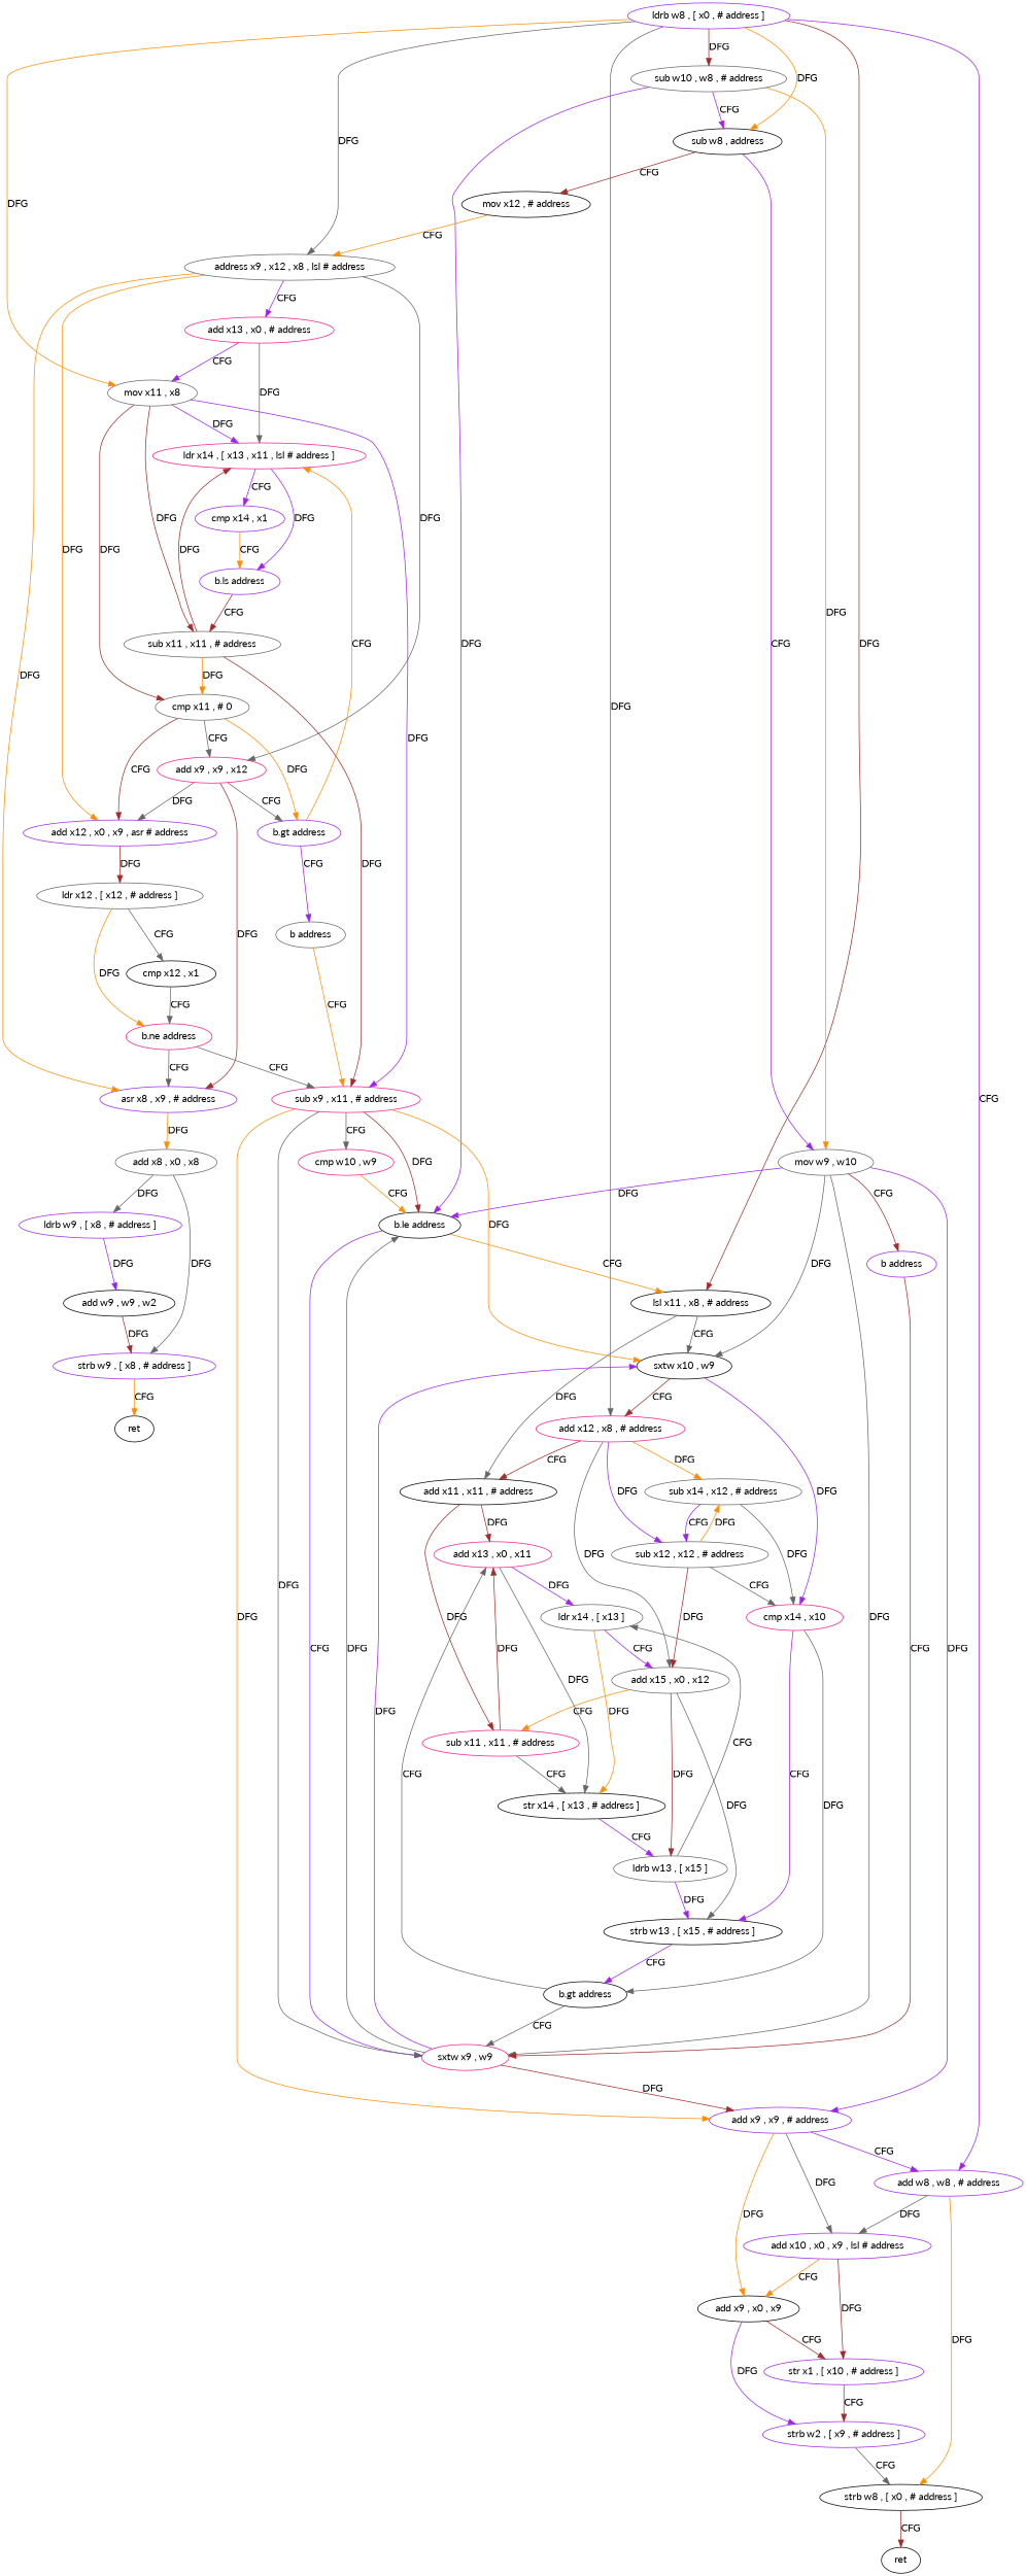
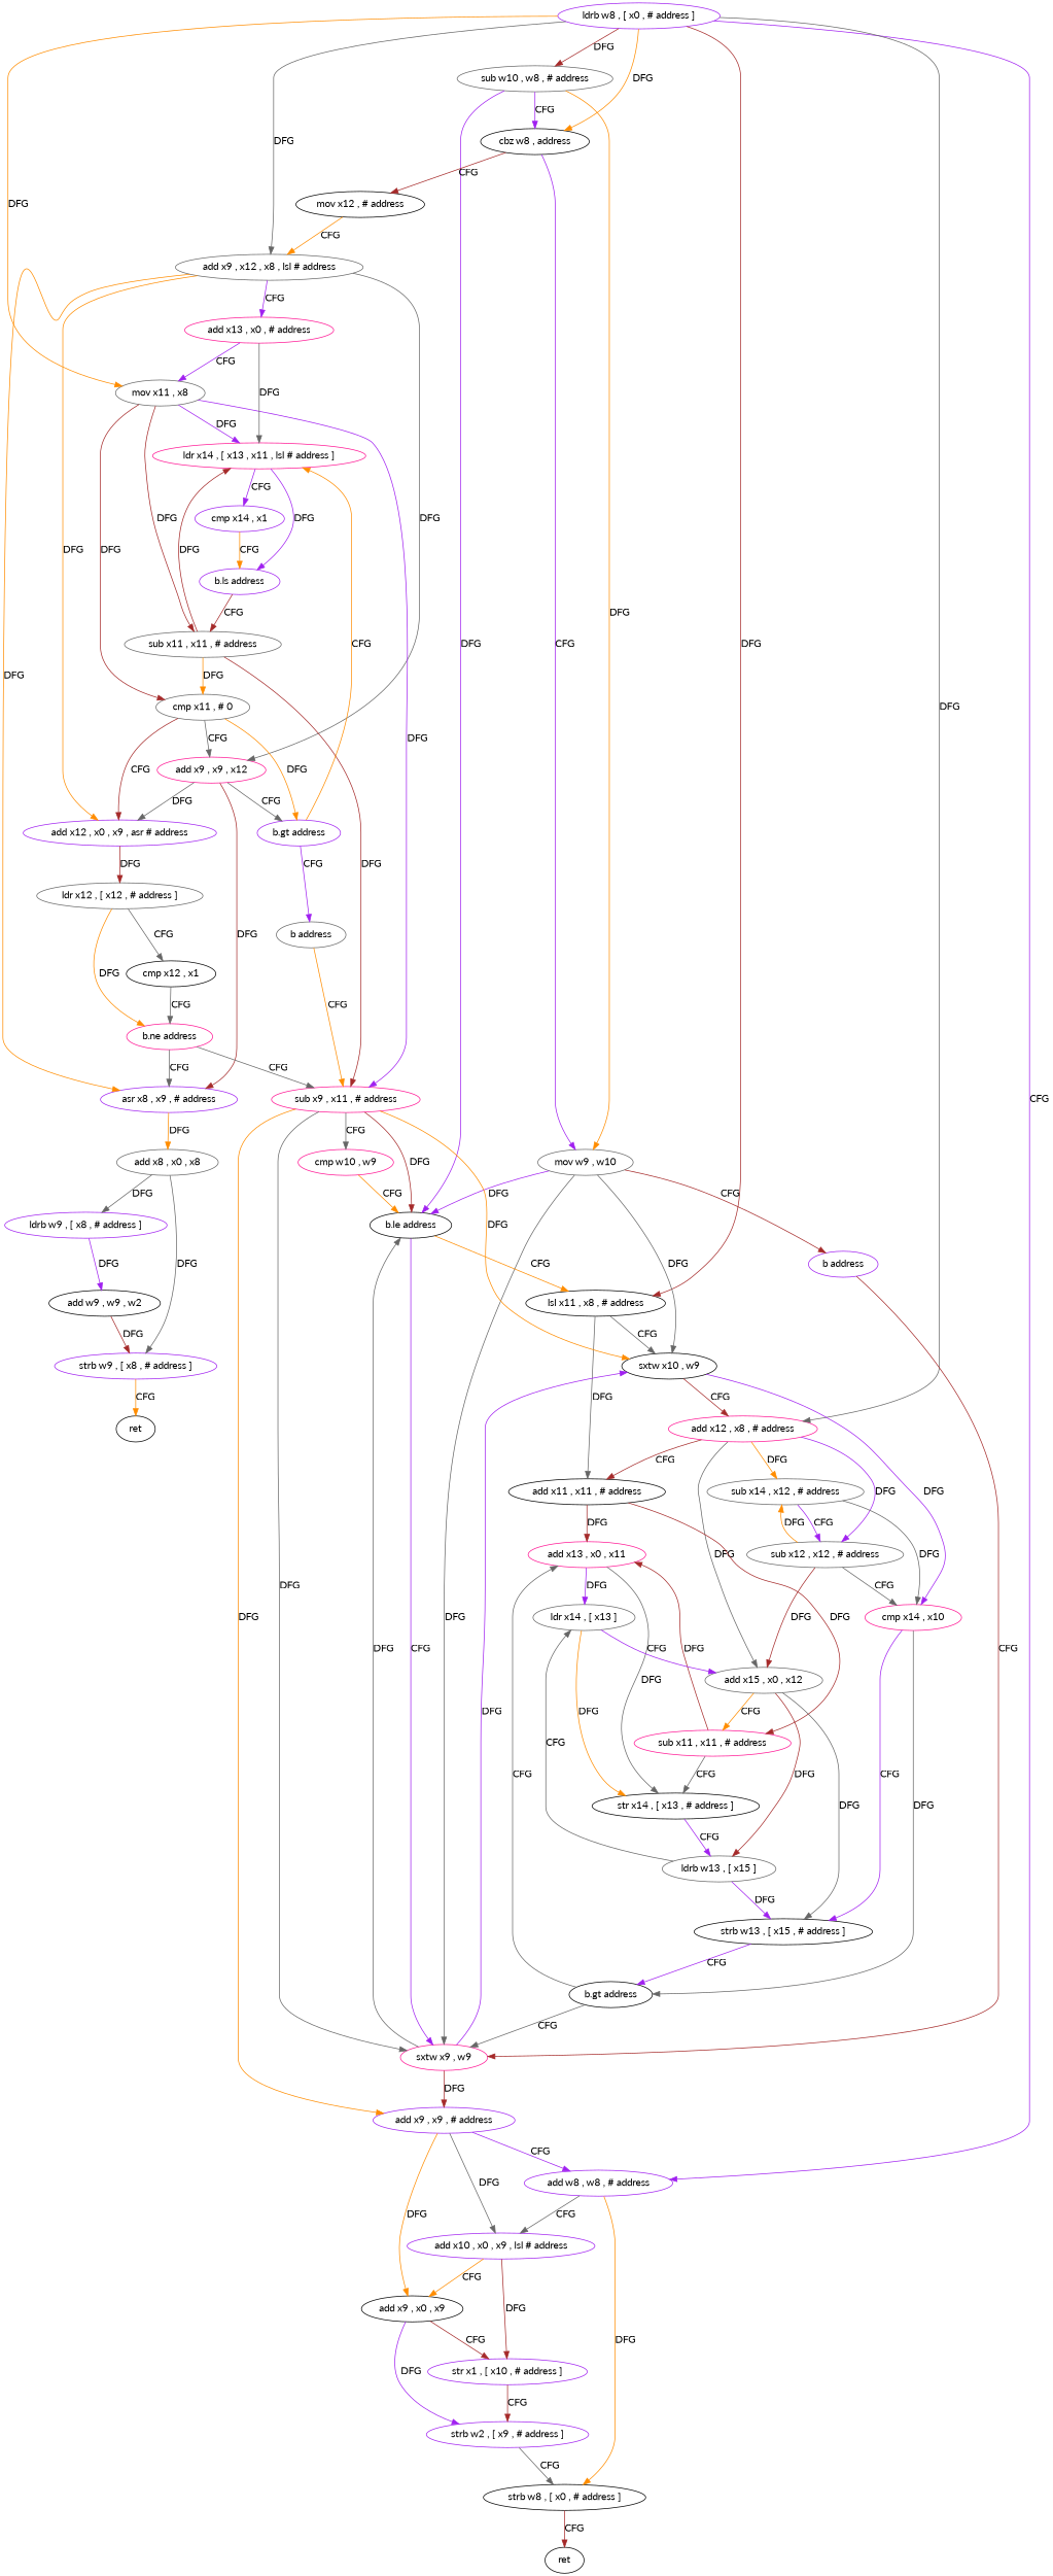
  digraph {
    fontname=Lato
    node [color=black fontname=Lato]
    edge [color=gray40 fontname=Lato]
    n1 [color=purple label="ldrb w8 , [ x0 , # address ]"]
    n2 [color=gray40 label="sub w10 , w8 , # address"]
-   n3 [label="sub w8 , address"]
-   n4 [color=gray40 label="address x9 , x12 , x8 , lsl # address"]
+   n3 [label="cbz w8 , address"]
+   n4 [color=gray40 label="add x9 , x12 , x8 , lsl # address"]
    n5 [color=gray40 label="mov x11 , x8"]
    n6 [color=purple label="add w8 , w8 , # address"]
    n7 [label="lsl x11 , x8 , # address"]
    n8 [color=deeppink label="add x12 , x8 , # address"]
    n9 [color=gray40 label="mov w9 , w10"]
    n10 [label="b.le address"]
    n11 [label="mov x12 , # address"]
    n12 [color=deeppink label="add x13 , x0 , # address"]
    n13 [color=purple label="add x12 , x0 , x9 , asr # address"]
    n14 [color=purple label="asr x8 , x9 , # address"]
    n15 [color=deeppink label="add x9 , x9 , x12"]
    n16 [color=deeppink label="ldr x14 , [ x13 , x11 , lsl # address ]"]
    n17 [color=deeppink label="sub x9 , x11 , # address"]
    n18 [color=gray40 label="sub x11 , x11 , # address"]
    n19 [color=gray40 label="cmp x11 , # 0"]
    n20 [color=purple label="add x10 , x0 , x9 , lsl # address"]
    n21 [label="strb w8 , [ x0 , # address ]"]
    n22 [label="sxtw x10 , w9"]
    n23 [label="add x11 , x11 , # address"]
    n24 [color=gray40 label="add x15 , x0 , x12"]
    n25 [color=gray40 label="sub x14 , x12 , # address"]
    n26 [color=gray40 label="sub x12 , x12 , # address"]
    n27 [color=purple label="b address"]
    n28 [color=deeppink label="sxtw x9 , w9"]
    n29 [color=purple label="add x9 , x9 , # address"]
    n30 [label="add x9 , x0 , x9"]
    n31 [color=deeppink label="cmp x14 , x10"]
    n32 [color=gray40 label="ldr x12 , [ x12 , # address ]"]
    n33 [color=gray40 label="add x8 , x0 , x8"]
    n34 [color=purple label="b.gt address"]
    n35 [color=purple label="cmp x14 , x1"]
    n36 [color=purple label="b.ls address"]
    n37 [color=deeppink label="cmp w10 , w9"]
    n38 [color=purple label="str x1 , [ x10 , # address ]"]
    n39 [color=purple label="strb w2 , [ x9 , # address ]"]
    n40 [label=ret]
    n41 [label="cmp x12 , x1"]
    n42 [color=deeppink label="b.ne address"]
    n43 [color=purple label="ldrb w9 , [ x8 , # address ]"]
    n44 [color=purple label="strb w9 , [ x8 , # address ]"]
    n45 [color=gray40 label="b address"]
    n46 [color=deeppink label="add x13 , x0 , x11"]
    n47 [color=deeppink label="sub x11 , x11 , # address"]
    n48 [label="add w9 , w9 , w2"]
    n49 [label=ret]
    n50 [label="strb w13 , [ x15 , # address ]"]
    n51 [label="b.gt address"]
    n52 [color=gray40 label="ldrb w13 , [ x15 ]"]
    n53 [color=gray40 label="ldr x14 , [ x13 ]"]
    n54 [label="str x14 , [ x13 , # address ]"]
    n1 -> n2 [color=brown label=DFG]
    n1 -> n3 [color=darkorange label=DFG]
    n1 -> n4 [label=DFG]
    n1 -> n5 [color=darkorange label=DFG]
    n1 -> n6 [color=purple label=CFG]
    n1 -> n7 [color=brown label=DFG]
    n1 -> n8 [label=DFG]
    n2 -> n3 [color=purple label=CFG]
    n2 -> n9 [color=darkorange label=DFG]
    n2 -> n10 [color=purple label=DFG]
    n3 -> n9 [color=purple label=CFG]
    n3 -> n11 [color=brown label=CFG]
    n4 -> n12 [color=purple label=CFG]
    n4 -> n13 [color=darkorange label=DFG]
    n4 -> n14 [color=darkorange label=DFG]
    n4 -> n15 [label=DFG]
    n5 -> n16 [color=purple label=DFG]
    n5 -> n17 [color=purple label=DFG]
    n5 -> n18 [color=brown label=DFG]
    n5 -> n19 [color=brown label=DFG]
-   n6 -> n20 [label=DFG]
+   n6 -> n20 [label=CFG]
    n6 -> n21 [color=darkorange label=DFG]
    n7 -> n22 [label=CFG]
    n7 -> n23 [label=DFG]
    n8 -> n23 [color=brown label=CFG]
    n8 -> n24 [label=DFG]
    n8 -> n25 [color=darkorange label=DFG]
    n8 -> n26 [color=purple label=DFG]
    n9 -> n10 [color=purple label=DFG]
    n9 -> n22 [label=DFG]
    n9 -> n27 [color=brown label=CFG]
    n9 -> n28 [label=DFG]
-   n9 -> n29 [color=purple label=DFG]
    n10 -> n7 [color=darkorange label=CFG]
    n10 -> n28 [color=purple label=CFG]
    n11 -> n4 [color=darkorange label=CFG]
    n12 -> n5 [color=purple label=CFG]
    n12 -> n16 [label=DFG]
    n13 -> n32 [color=brown label=DFG]
    n14 -> n33 [color=darkorange label=DFG]
    n15 -> n13 [label=DFG]
    n15 -> n14 [color=brown label=DFG]
    n15 -> n34 [label=CFG]
    n16 -> n35 [color=purple label=CFG]
    n16 -> n36 [color=purple label=DFG]
    n17 -> n10 [color=brown label=DFG]
    n17 -> n22 [color=darkorange label=DFG]
    n17 -> n28 [label=DFG]
    n17 -> n29 [color=darkorange label=DFG]
    n17 -> n37 [label=CFG]
    n18 -> n16 [color=brown label=DFG]
    n18 -> n17 [color=brown label=DFG]
    n18 -> n19 [color=darkorange label=DFG]
    n19 -> n13 [color=brown label=CFG]
    n19 -> n15 [label=CFG]
    n19 -> n34 [color=darkorange label=DFG]
    n20 -> n30 [color=darkorange label=CFG]
    n20 -> n38 [color=brown label=DFG]
    n21 -> n40 [color=brown label=CFG]
    n22 -> n8 [color=brown label=CFG]
    n22 -> n31 [color=purple label=DFG]
    n23 -> n46 [color=brown label=DFG]
    n23 -> n47 [color=brown label=DFG]
    n24 -> n47 [color=darkorange label=CFG]
    n24 -> n50 [label=DFG]
    n24 -> n52 [color=brown label=DFG]
    n25 -> n26 [color=purple label=CFG]
    n25 -> n31 [label=DFG]
    n26 -> n24 [color=brown label=DFG]
    n26 -> n25 [color=darkorange label=DFG]
    n26 -> n31 [label=CFG]
    n27 -> n28 [color=brown label=CFG]
    n28 -> n10 [label=DFG]
    n28 -> n22 [color=purple label=DFG]
    n28 -> n29 [color=brown label=DFG]
    n29 -> n6 [color=purple label=CFG]
    n29 -> n20 [label=DFG]
    n29 -> n30 [color=darkorange label=DFG]
    n30 -> n38 [color=brown label=CFG]
    n30 -> n39 [color=purple label=DFG]
    n31 -> n50 [color=purple label=CFG]
    n31 -> n51 [label=DFG]
    n32 -> n41 [label=CFG]
    n32 -> n42 [color=darkorange label=DFG]
    n33 -> n43 [label=DFG]
    n33 -> n44 [label=DFG]
    n34 -> n16 [color=darkorange label=CFG]
    n34 -> n45 [color=purple label=CFG]
    n35 -> n36 [color=darkorange label=CFG]
    n36 -> n18 [color=brown label=CFG]
    n37 -> n10 [color=darkorange label=CFG]
    n38 -> n39 [color=brown label=CFG]
    n39 -> n21 [label=CFG]
    n41 -> n42 [label=CFG]
    n42 -> n14 [label=CFG]
    n42 -> n17 [label=CFG]
    n43 -> n48 [color=purple label=DFG]
    n44 -> n49 [color=darkorange label=CFG]
    n45 -> n17 [color=darkorange label=CFG]
    n46 -> n53 [color=purple label=DFG]
    n46 -> n54 [label=DFG]
    n47 -> n46 [color=brown label=DFG]
    n47 -> n54 [label=CFG]
    n48 -> n44 [color=brown label=DFG]
    n50 -> n51 [color=purple label=CFG]
    n51 -> n28 [label=CFG]
    n51 -> n46 [label=CFG]
    n52 -> n50 [color=purple label=DFG]
    n52 -> n53 [label=CFG]
    n53 -> n24 [color=purple label=CFG]
    n53 -> n54 [color=darkorange label=DFG]
    n54 -> n52 [color=purple label=CFG]
  }
